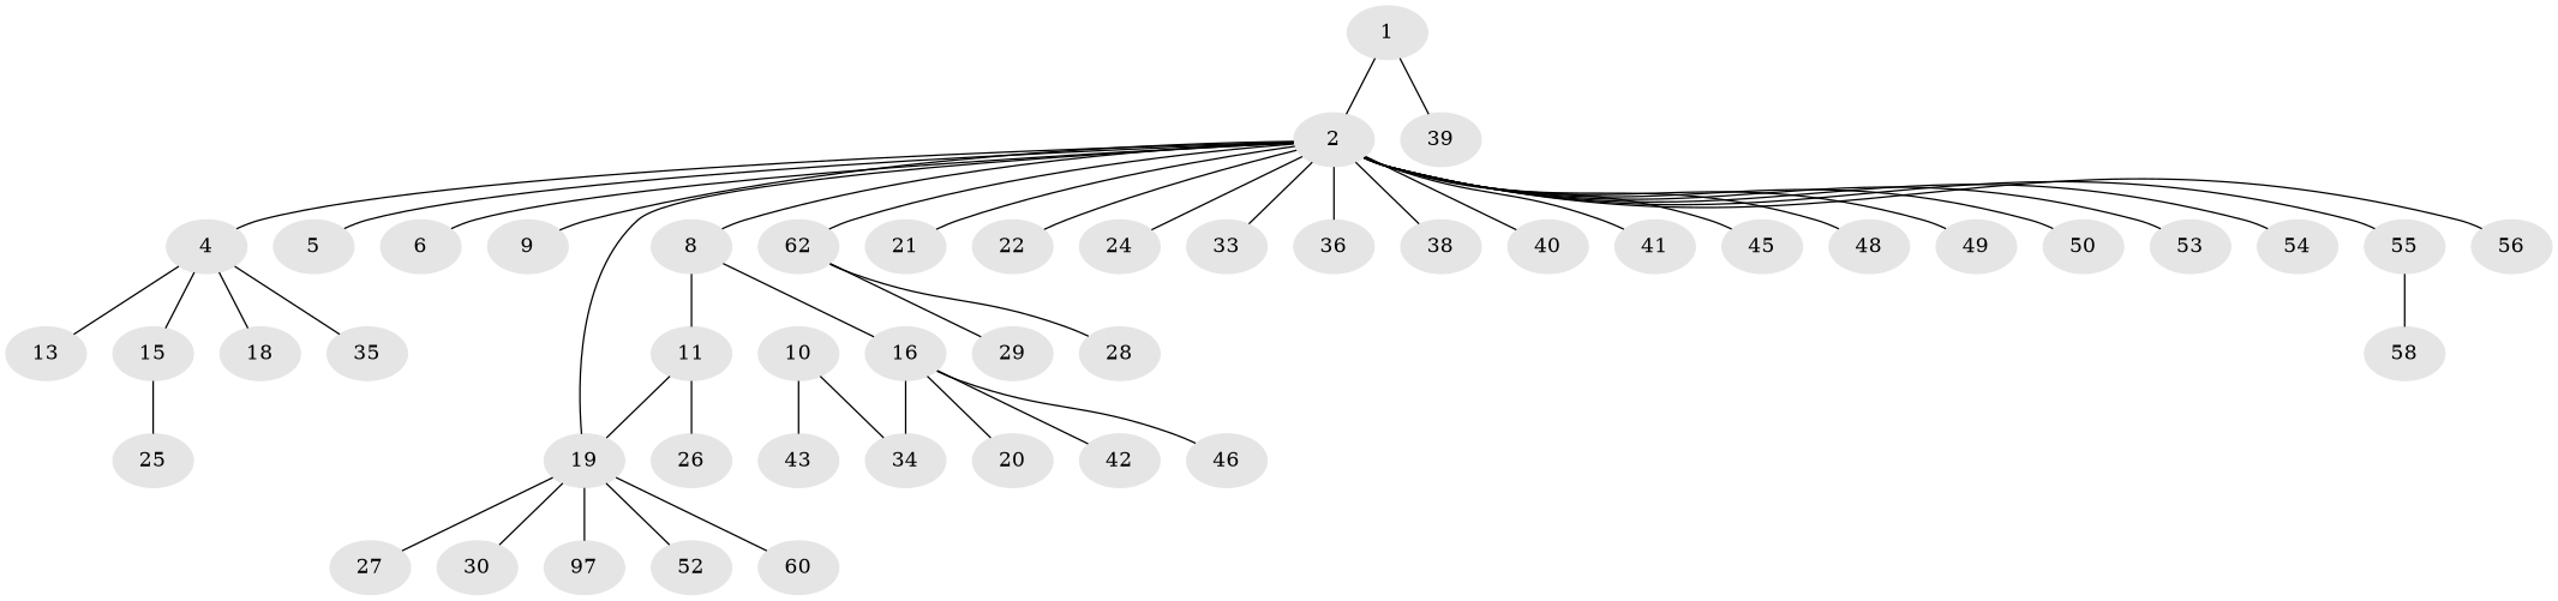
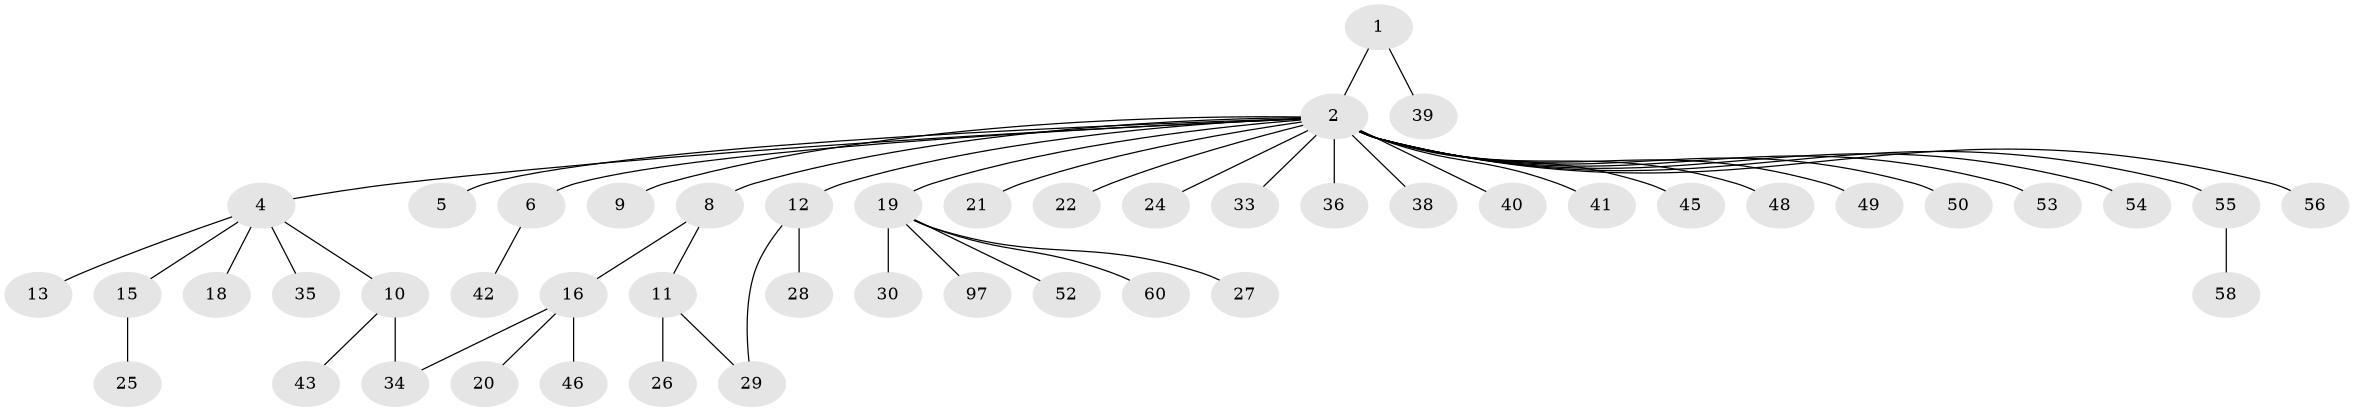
  graph {
    node [color=gray90 style=filled]
    1 [super="+31"]
    2 [super="+3"]
    39
    4 [super="+9"]
    5
    6
    n7 [label=9 super="+57"]
    8 [super="+14"]
-   12 [label=62]
+   12
    19 [super="+23"]
    21
    22
    24
    33 [super="+59"]
    36
    38
    40
    41
    45
    48
    49
    50
    53
    54
    55
    56
    10 [super="+32"]
    13
    15 [super="+37"]
    18
    35
    11 [super="+17"]
    16 [super="+51"]
    29
    28 [super="+44"]
    27
    30
    n38 [label=97]
    52
    60
    58
    34
    43
    25
    26
    20
    42
    46
    1 -- 2
    1 -- 39
    2 -- 4
    2 -- 5
    2 -- 6
    2 -- n7
    2 -- 8
    2 -- 12
    2 -- 19
    2 -- 21
    2 -- 22
    2 -- 24
    2 -- 33
    2 -- 36
    2 -- 38
    2 -- 40
    2 -- 41
    2 -- 45
    2 -- 48
    2 -- 49
    2 -- 50
    2 -- 53
    2 -- 54
    2 -- 55
    2 -- 56
+   4 -- 10
    4 -- 13
    4 -- 15
    4 -- 18
    4 -- 35
    8 -- 11
    8 -- 16
    12 -- 29
    12 -- 28
    19 -- 27
    19 -- 30
    19 -- n38
    19 -- 52
    19 -- 60
    55 -- 58
    10 -- 34
    10 -- 43
    15 -- 25
-   11 -- 19
+   11 -- 29
    11 -- 26
    16 -- 34
    16 -- 20
-   16 -- 42
+   6 -- 42
    16 -- 46
  }
